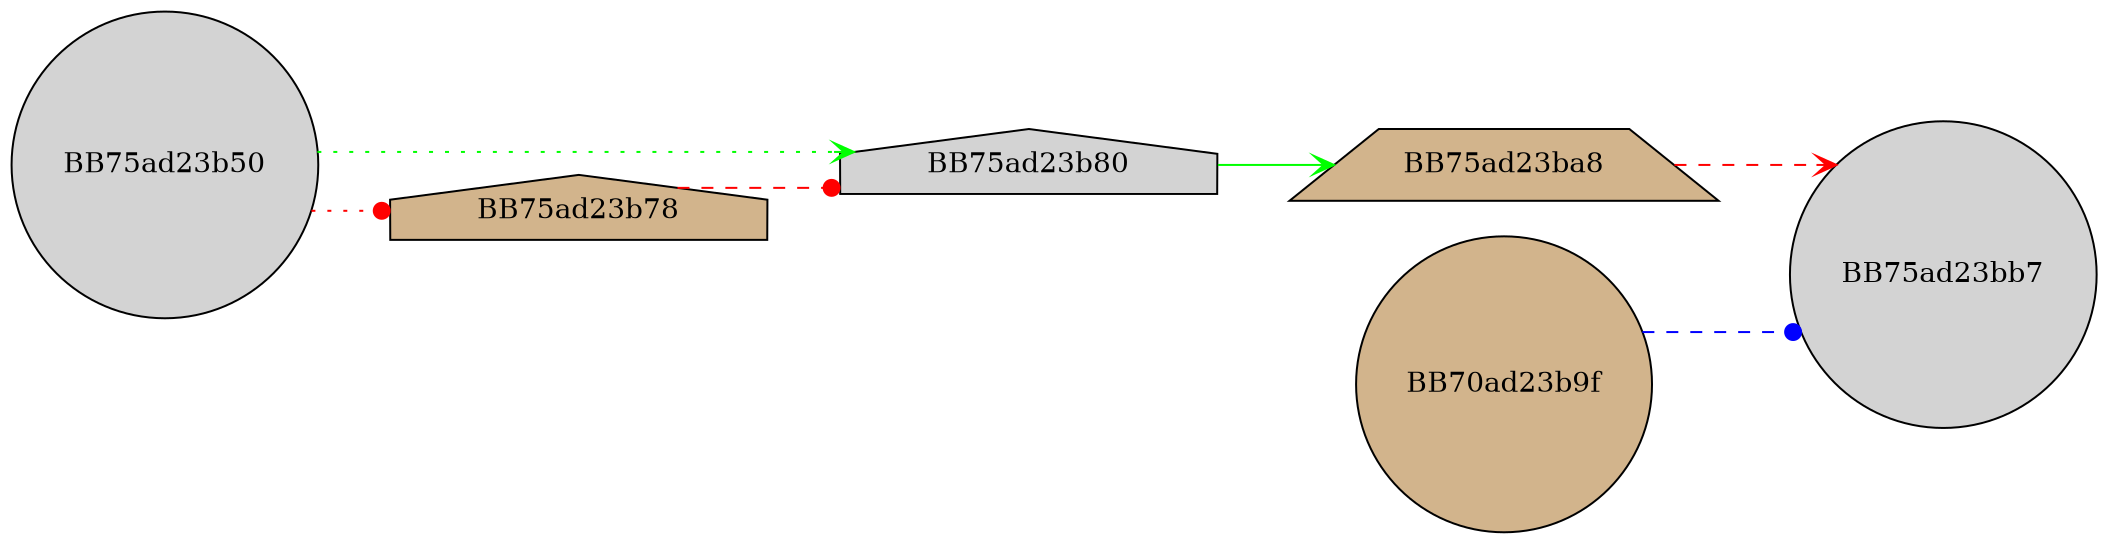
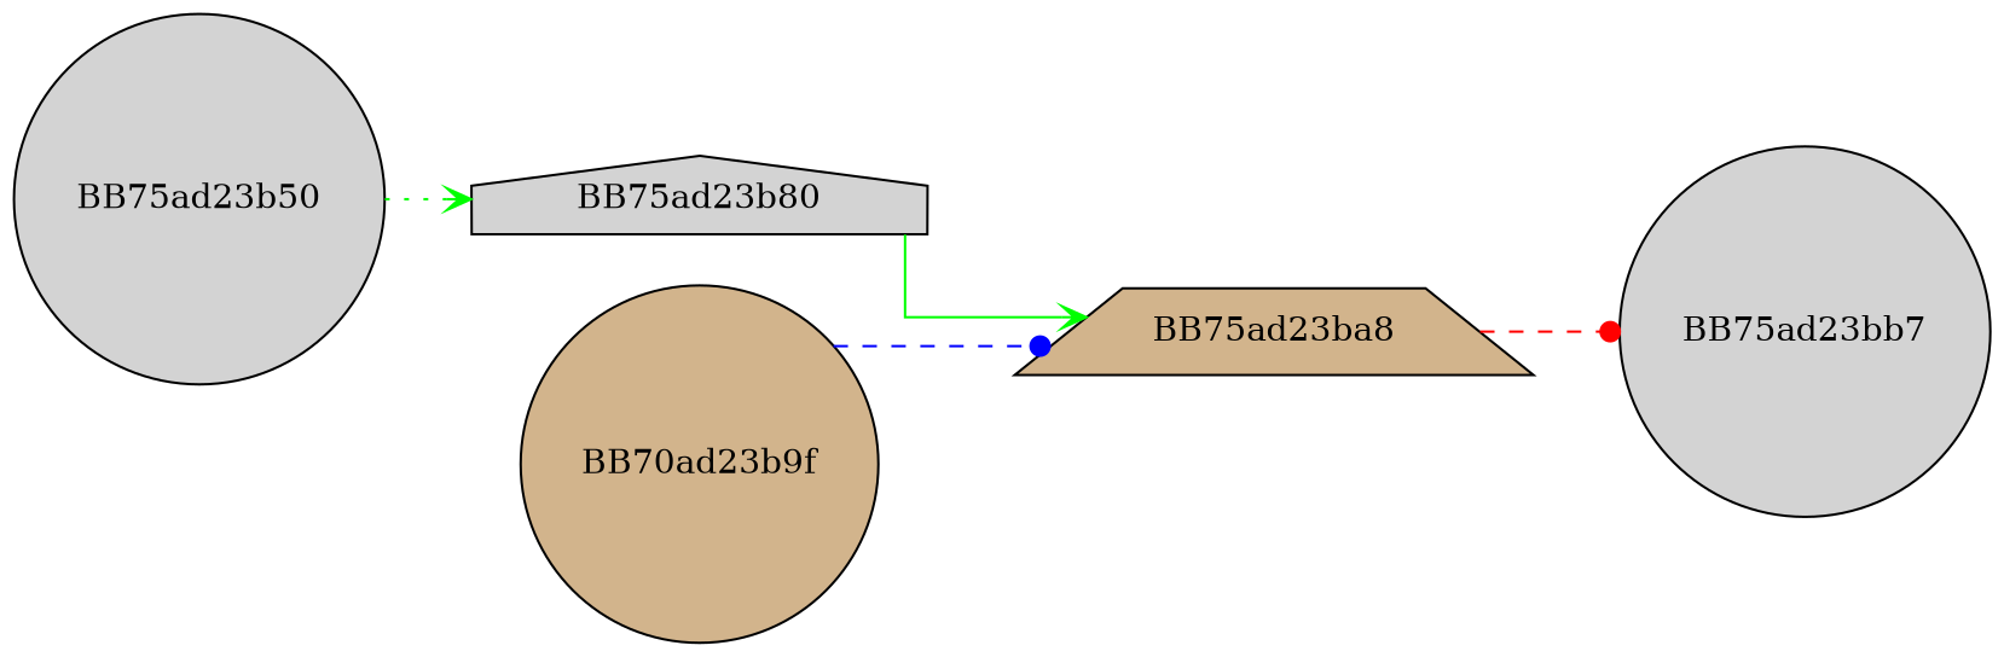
  digraph {
    rankdir=LR
    splines=ortho
    node [fillcolor=lightgrey shape=circle style=filled]
    edge [arrowhead=dot color=red style=dashed]
    BB75ad23b50
    BB75ad23b80 [shape=house]
-   BB75ad23b78 [fillcolor=tan shape=house]
    BB75ad23ba8 [fillcolor=tan shape=trapezium]
    BB75ad23bb7
    n6 [fillcolor=tan label=BB70ad23b9f]
    BB75ad23b50 -> BB75ad23b80 [arrowhead=vee color=green style=dotted]
-   BB75ad23b50 -> BB75ad23b78 [style=dotted]
    BB75ad23b80 -> BB75ad23ba8 [arrowhead=vee color=green style=solid]
-   BB75ad23b78 -> BB75ad23b80
-   BB75ad23ba8 -> BB75ad23bb7 [arrowhead=vee]
-   n6 -> BB75ad23bb7 [color=blue]
+   BB75ad23ba8 -> BB75ad23bb7
+   n6 -> BB75ad23ba8 [color=blue]
  }
